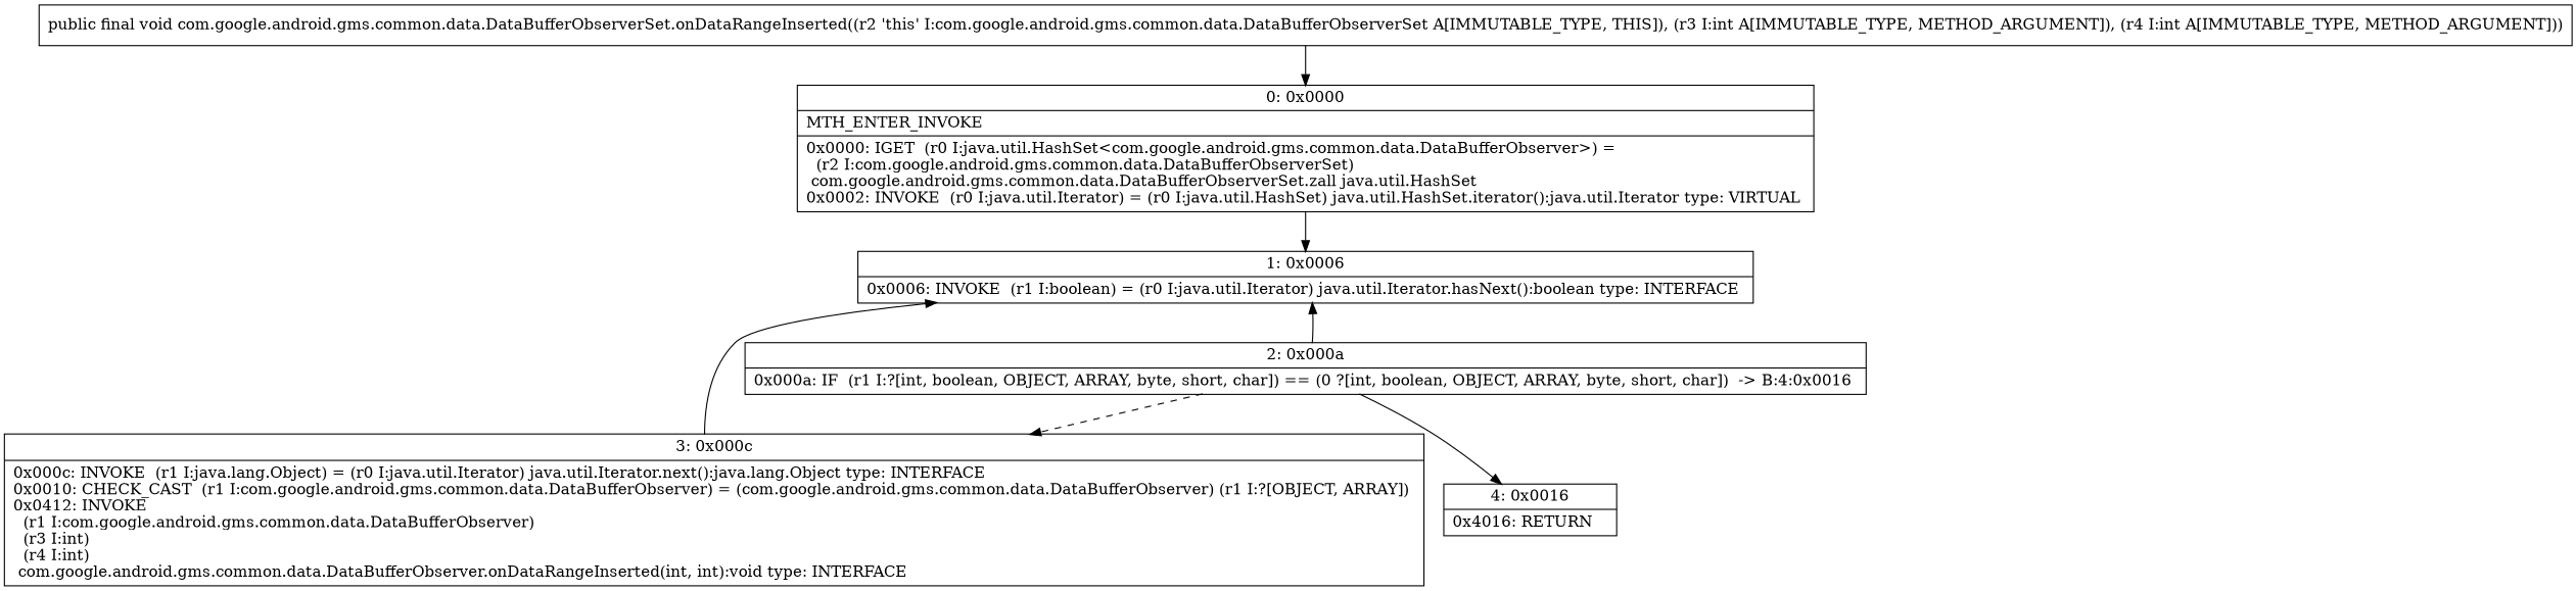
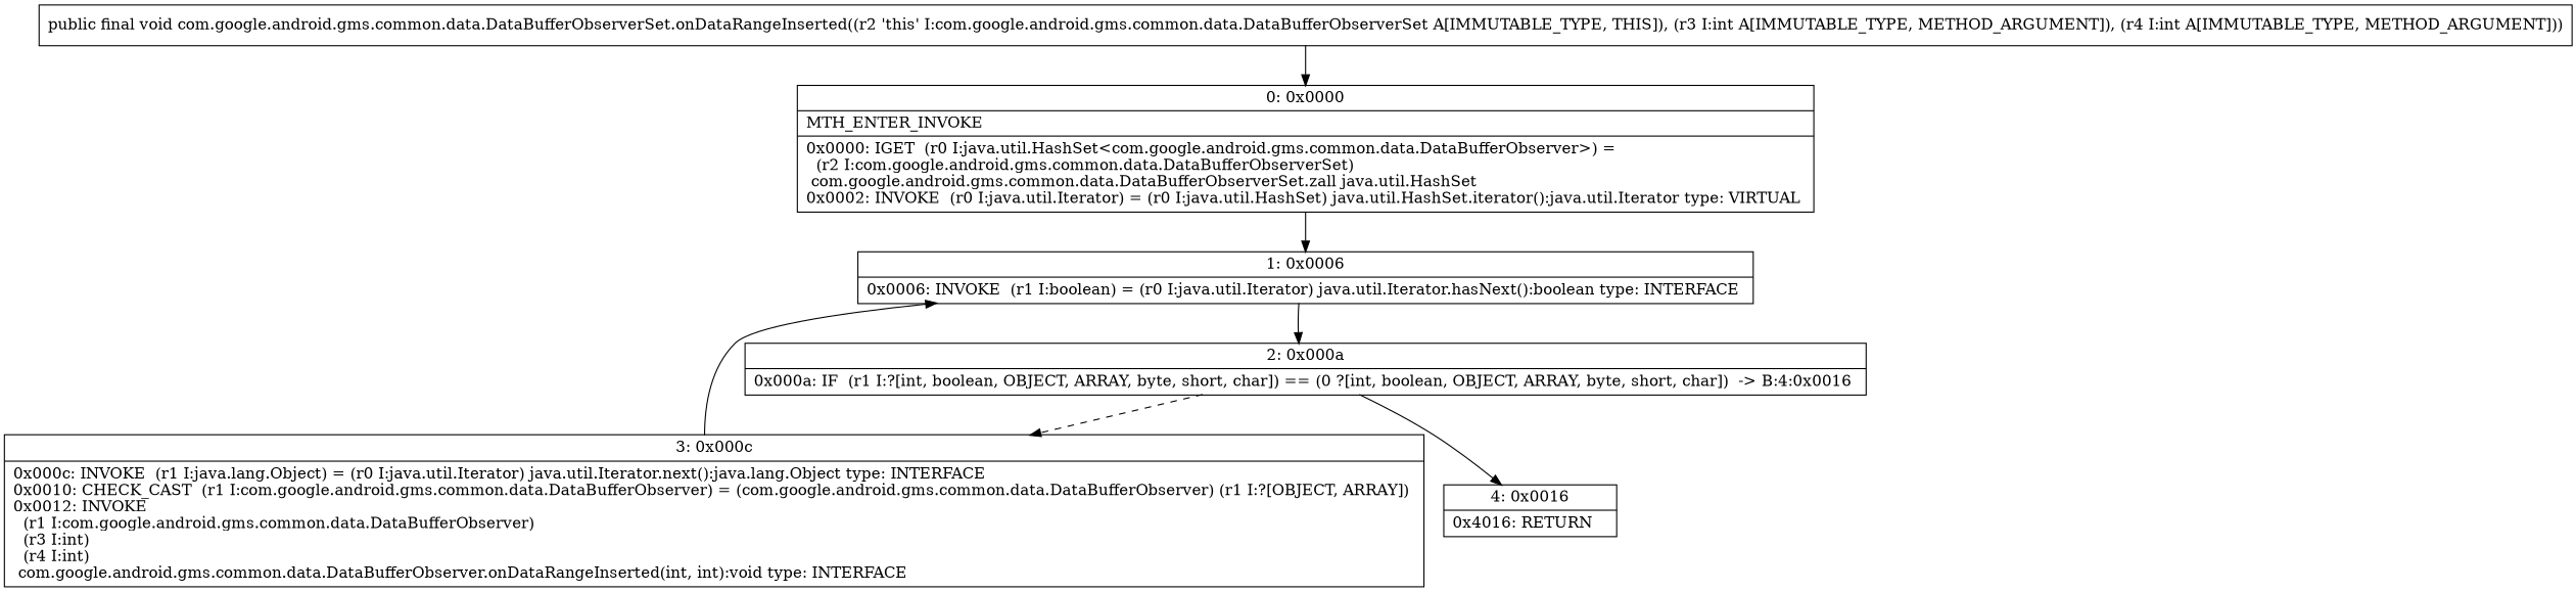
  digraph {
    node [shape=record]
    n1 [label="{0\:\ 0x0000|MTH_ENTER_INVOKE\l|0x0000: IGET  (r0 I:java.util.HashSet\<com.google.android.gms.common.data.DataBufferObserver\>) = \l  (r2 I:com.google.android.gms.common.data.DataBufferObserverSet)\l com.google.android.gms.common.data.DataBufferObserverSet.zall java.util.HashSet \l0x0002: INVOKE  (r0 I:java.util.Iterator) = (r0 I:java.util.HashSet) java.util.HashSet.iterator():java.util.Iterator type: VIRTUAL \l}"]
    n2 [label="{1\:\ 0x0006|0x0006: INVOKE  (r1 I:boolean) = (r0 I:java.util.Iterator) java.util.Iterator.hasNext():boolean type: INTERFACE \l}"]
    n3 [label="{2\:\ 0x000a|0x000a: IF  (r1 I:?[int, boolean, OBJECT, ARRAY, byte, short, char]) == (0 ?[int, boolean, OBJECT, ARRAY, byte, short, char])  \-\> B:4:0x0016 \l}"]
-   n4 [label="{3\:\ 0x000c|0x000c: INVOKE  (r1 I:java.lang.Object) = (r0 I:java.util.Iterator) java.util.Iterator.next():java.lang.Object type: INTERFACE \l0x0010: CHECK_CAST  (r1 I:com.google.android.gms.common.data.DataBufferObserver) = (com.google.android.gms.common.data.DataBufferObserver) (r1 I:?[OBJECT, ARRAY]) \l0x0412: INVOKE  \l  (r1 I:com.google.android.gms.common.data.DataBufferObserver)\l  (r3 I:int)\l  (r4 I:int)\l com.google.android.gms.common.data.DataBufferObserver.onDataRangeInserted(int, int):void type: INTERFACE \l}"]
+   n4 [label="{3\:\ 0x000c|0x000c: INVOKE  (r1 I:java.lang.Object) = (r0 I:java.util.Iterator) java.util.Iterator.next():java.lang.Object type: INTERFACE \l0x0010: CHECK_CAST  (r1 I:com.google.android.gms.common.data.DataBufferObserver) = (com.google.android.gms.common.data.DataBufferObserver) (r1 I:?[OBJECT, ARRAY]) \l0x0012: INVOKE  \l  (r1 I:com.google.android.gms.common.data.DataBufferObserver)\l  (r3 I:int)\l  (r4 I:int)\l com.google.android.gms.common.data.DataBufferObserver.onDataRangeInserted(int, int):void type: INTERFACE \l}"]
    n5 [label="{4\:\ 0x0016|0x4016: RETURN   \l}"]
    n6 [label="{public final void com.google.android.gms.common.data.DataBufferObserverSet.onDataRangeInserted((r2 'this' I:com.google.android.gms.common.data.DataBufferObserverSet A[IMMUTABLE_TYPE, THIS]), (r3 I:int A[IMMUTABLE_TYPE, METHOD_ARGUMENT]), (r4 I:int A[IMMUTABLE_TYPE, METHOD_ARGUMENT])) }"]
    n1 -> n2
-   n3 -> n2
+   n2 -> n3
    n3 -> n4 [style=dashed]
    n3 -> n5
    n4 -> n2
    n6 -> n1
  }
